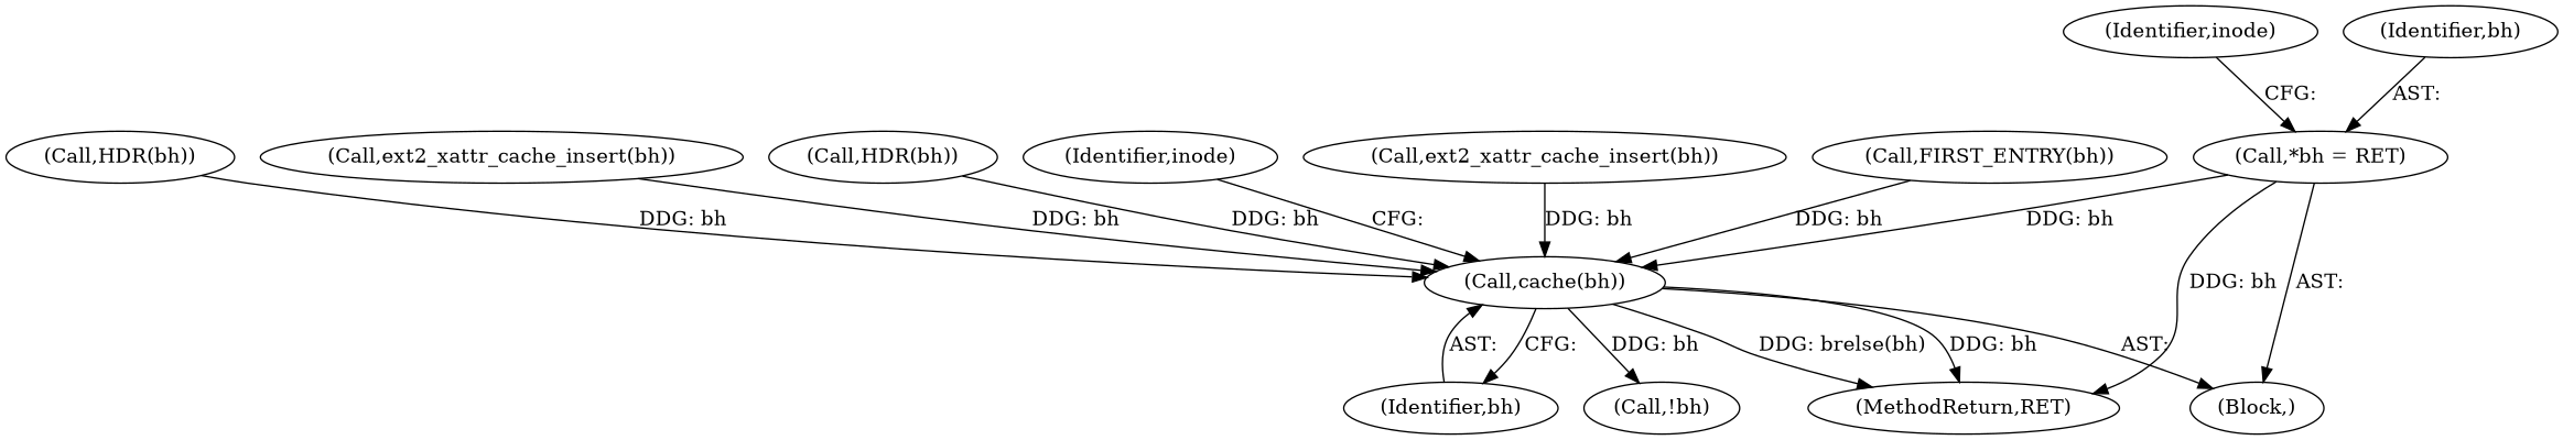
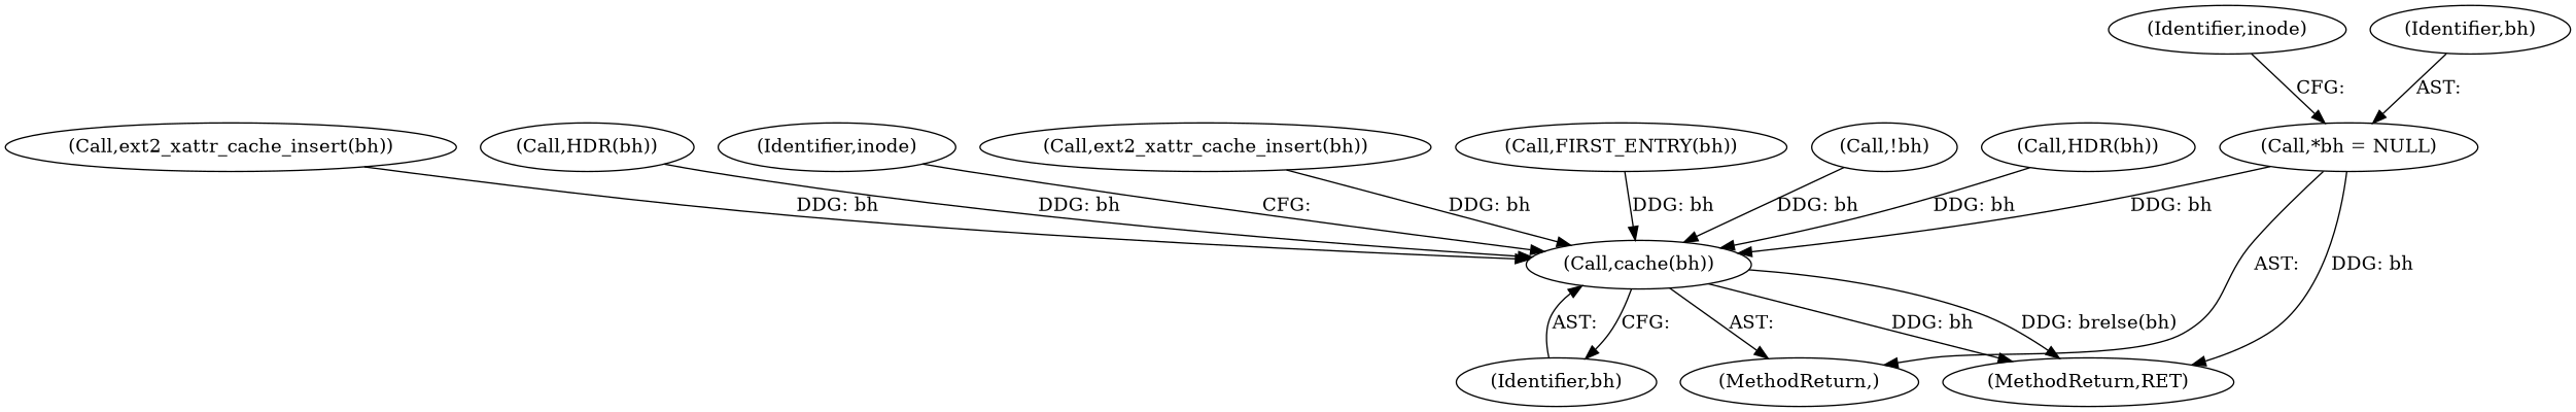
  digraph {
-   n1 [label="(Call,*bh = RET)"]
+   n1 [label="(Call,*bh = NULL)"]
    n2 [label="(Call,cache(bh))"]
    n3 [label="(MethodReturn,RET)"]
-   n4 [label="(Block,)"]
+   n4 [label="(MethodReturn,)"]
    n5 [label="(Identifier,bh)"]
    n6 [label="(Call,!bh)"]
    n7 [label="(Call,HDR(bh))"]
    n8 [label="(Call,ext2_xattr_cache_insert(bh))"]
    n9 [label="(Identifier,inode)"]
    n10 [label="(Call,HDR(bh))"]
    n11 [label="(Identifier,inode)"]
    n12 [label="(Call,ext2_xattr_cache_insert(bh))"]
    n13 [label="(Identifier,bh)"]
    n14 [label="(Call,FIRST_ENTRY(bh))"]
    n1 -> n2 [label="DDG: bh"]
    n1 -> n3 [label="DDG: bh"]
    n1 -> n4 [label="AST: "]
    n2 -> n3 [label="DDG: bh"]
    n2 -> n3 [label="DDG: brelse(bh)"]
    n2 -> n4 [label="AST: "]
    n2 -> n5 [label="CFG: "]
    n5 -> n2 [label="AST: "]
-   n2 -> n6 [label="DDG: bh"]
+   n6 -> n2 [label="DDG: bh"]
    n7 -> n2 [label="DDG: bh"]
    n8 -> n2 [label="DDG: bh"]
    n9 -> n1 [label="CFG: "]
    n10 -> n2 [label="DDG: bh"]
    n11 -> n2 [label="CFG: "]
    n12 -> n2 [label="DDG: bh"]
    n13 -> n1 [label="AST: "]
    n14 -> n2 [label="DDG: bh"]
  }
